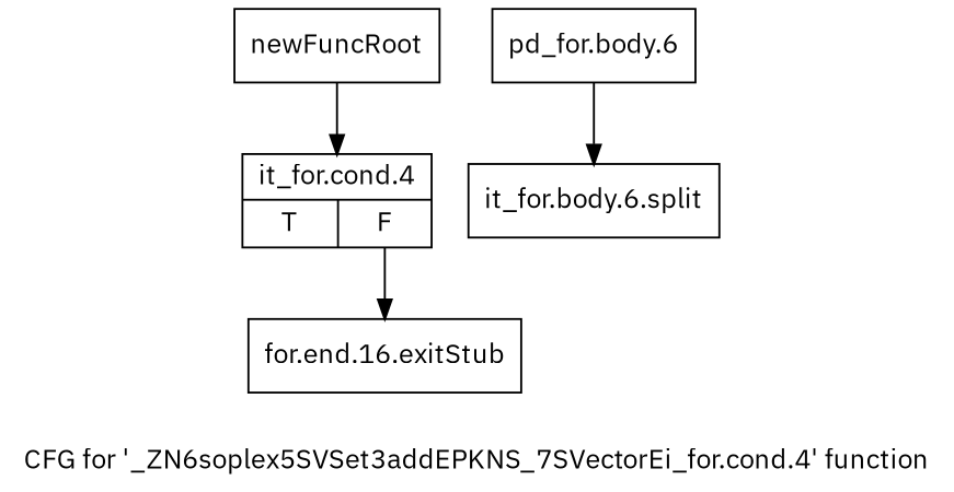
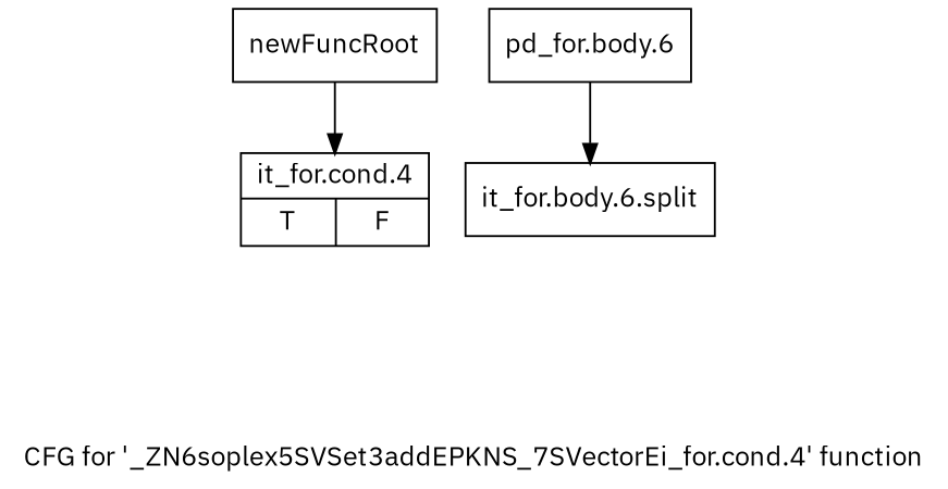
  digraph {
    fontname="IBM Plex Sans"
    label="CFG for '_ZN6soplex5SVSet3addEPKNS_7SVectorEi_for.cond.4' function"
    node [fontname="IBM Plex Sans" shape=record]
    edge [fontname="IBM Plex Sans"]
    n1 [label="{newFuncRoot}"]
    n2 [label="{it_for.cond.4|{<s0>T|<s1>F}}"]
-   n3 [label="{for.end.16.exitStub}"]
    n4 [label="{pd_for.body.6}"]
    n5 [label="{it_for.body.6.split}"]
    n1 -> n2
-   n2 -> n3 [tailport=s1]
    n4 -> n5
  }
